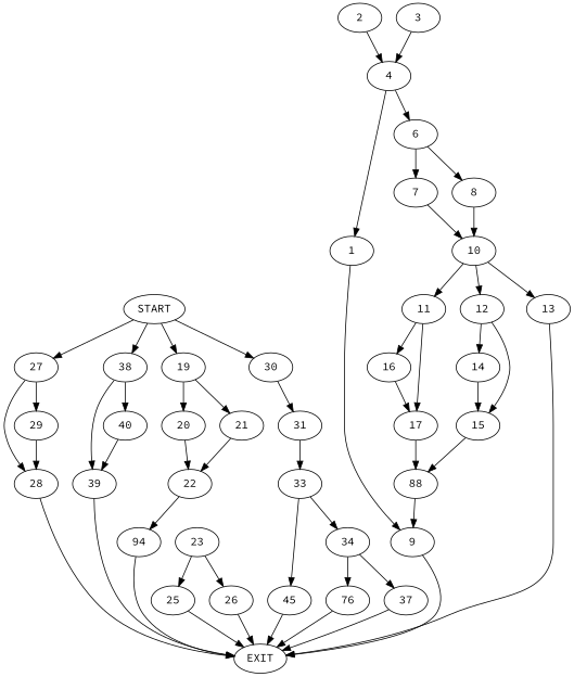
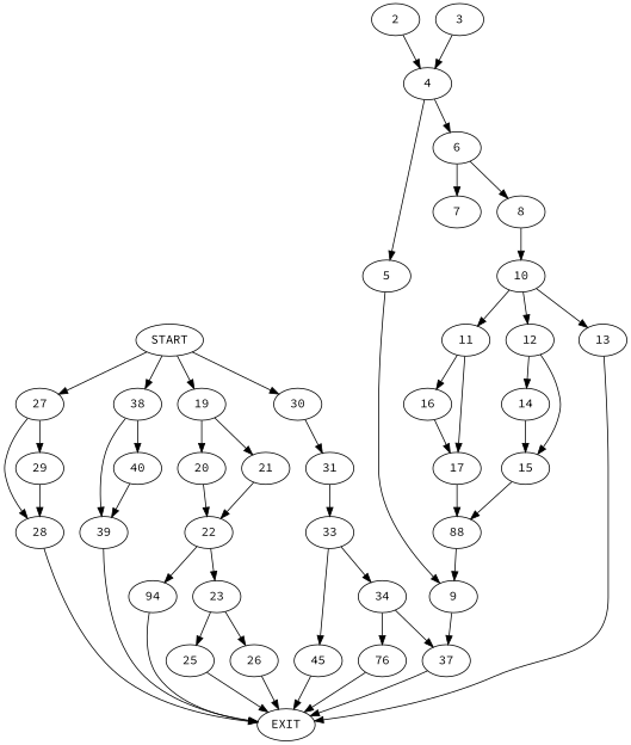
  digraph {
    fontname="Source Code Pro"
    node [fontname="Source Code Pro"]
    edge [fontname="Source Code Pro"]
    n1 [label=START]
    19
    27
    30
    38
    20
    21
    28
    29
    31
    39
    40
    n13 [label=EXIT]
    2
    4
    3
-   5 [label=1]
+   5
    6
    9
    7
    8
    10
    11
    12
    13
    16
    17
    14
    15
    n30 [label=88]
    22
    23
    n33 [label=94]
    25
    26
    33
    34
    n38 [label=45]
    n39 [label=76]
    37
    n1 -> 19
    n1 -> 27
    n1 -> 30
    n1 -> 38
    19 -> 20
    19 -> 21
    27 -> 28
    27 -> 29
    30 -> 31
    38 -> 39
    38 -> 40
    20 -> 22
    21 -> 22
    28 -> n13
    29 -> 28
    31 -> 33
    39 -> n13
    40 -> 39
    2 -> 4
    4 -> 5
    4 -> 6
    3 -> 4
    5 -> 9
    6 -> 7
    6 -> 8
-   9 -> n13
-   7 -> 10
+   9 -> 37
    8 -> 10
    10 -> 11
    10 -> 12
    10 -> 13
    11 -> 16
    11 -> 17
    12 -> 14
    12 -> 15
    13 -> n13
    16 -> 17
    17 -> n30
    14 -> 15
    15 -> n30
    n30 -> 9
+   22 -> 23
    22 -> n33
    23 -> 25
    23 -> 26
    n33 -> n13
    25 -> n13
    26 -> n13
    33 -> 34
    33 -> n38
    34 -> n39
    34 -> 37
    n38 -> n13
    n39 -> n13
    37 -> n13
  }
